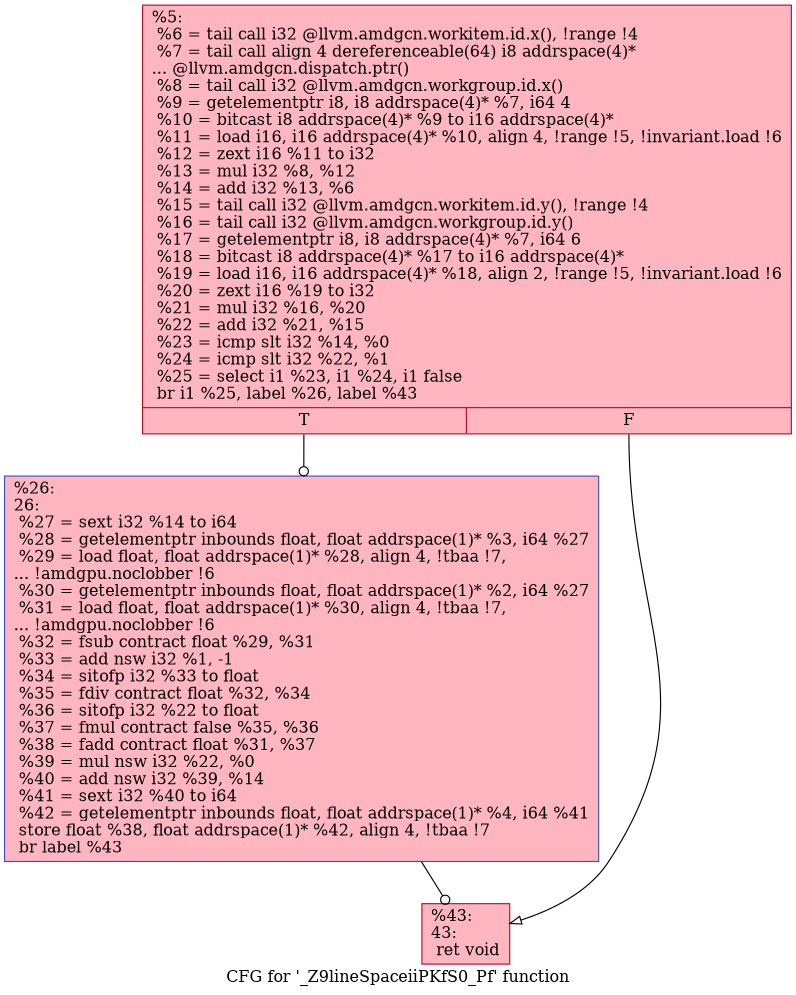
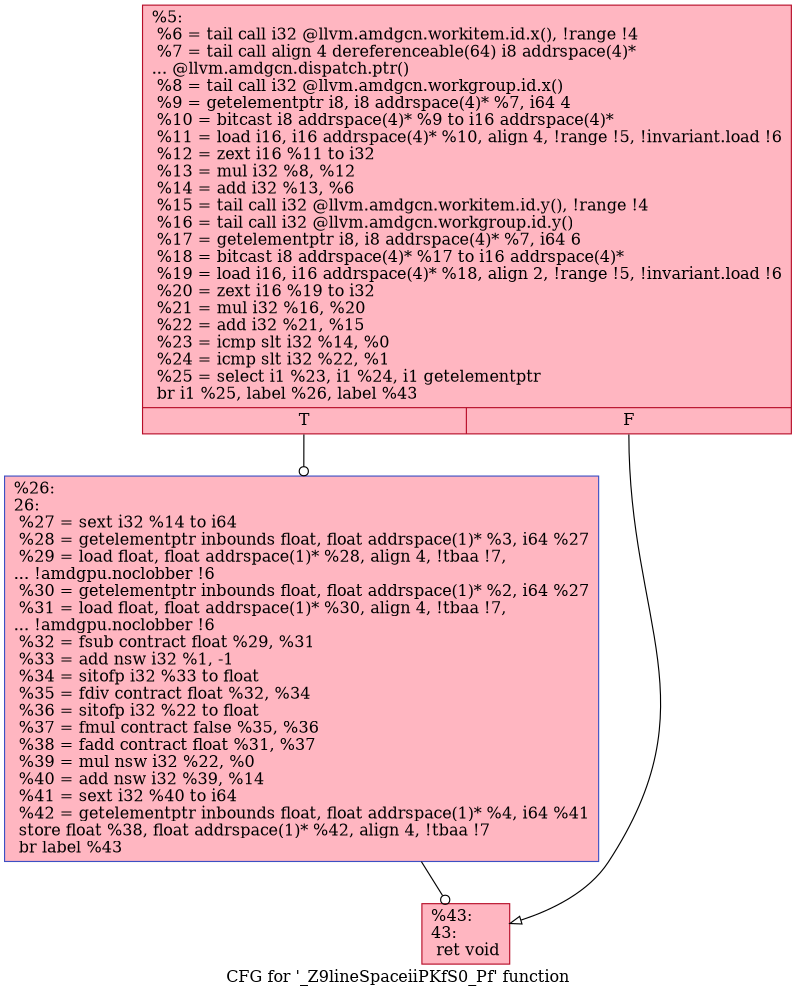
  digraph {
    label="CFG for '_Z9lineSpaceiiPKfS0_Pf' function"
    node [color="#b70d28ff" fillcolor=lightpink shape=record style=filled]
    edge [arrowhead=odot]
-   n1 [label="{%5:\l  %6 = tail call i32 @llvm.amdgcn.workitem.id.x(), !range !4\l  %7 = tail call align 4 dereferenceable(64) i8 addrspace(4)*\l... @llvm.amdgcn.dispatch.ptr()\l  %8 = tail call i32 @llvm.amdgcn.workgroup.id.x()\l  %9 = getelementptr i8, i8 addrspace(4)* %7, i64 4\l  %10 = bitcast i8 addrspace(4)* %9 to i16 addrspace(4)*\l  %11 = load i16, i16 addrspace(4)* %10, align 4, !range !5, !invariant.load !6\l  %12 = zext i16 %11 to i32\l  %13 = mul i32 %8, %12\l  %14 = add i32 %13, %6\l  %15 = tail call i32 @llvm.amdgcn.workitem.id.y(), !range !4\l  %16 = tail call i32 @llvm.amdgcn.workgroup.id.y()\l  %17 = getelementptr i8, i8 addrspace(4)* %7, i64 6\l  %18 = bitcast i8 addrspace(4)* %17 to i16 addrspace(4)*\l  %19 = load i16, i16 addrspace(4)* %18, align 2, !range !5, !invariant.load !6\l  %20 = zext i16 %19 to i32\l  %21 = mul i32 %16, %20\l  %22 = add i32 %21, %15\l  %23 = icmp slt i32 %14, %0\l  %24 = icmp slt i32 %22, %1\l  %25 = select i1 %23, i1 %24, i1 false\l  br i1 %25, label %26, label %43\l|{<s0>T|<s1>F}}"]
+   n1 [label="{%5:\l  %6 = tail call i32 @llvm.amdgcn.workitem.id.x(), !range !4\l  %7 = tail call align 4 dereferenceable(64) i8 addrspace(4)*\l... @llvm.amdgcn.dispatch.ptr()\l  %8 = tail call i32 @llvm.amdgcn.workgroup.id.x()\l  %9 = getelementptr i8, i8 addrspace(4)* %7, i64 4\l  %10 = bitcast i8 addrspace(4)* %9 to i16 addrspace(4)*\l  %11 = load i16, i16 addrspace(4)* %10, align 4, !range !5, !invariant.load !6\l  %12 = zext i16 %11 to i32\l  %13 = mul i32 %8, %12\l  %14 = add i32 %13, %6\l  %15 = tail call i32 @llvm.amdgcn.workitem.id.y(), !range !4\l  %16 = tail call i32 @llvm.amdgcn.workgroup.id.y()\l  %17 = getelementptr i8, i8 addrspace(4)* %7, i64 6\l  %18 = bitcast i8 addrspace(4)* %17 to i16 addrspace(4)*\l  %19 = load i16, i16 addrspace(4)* %18, align 2, !range !5, !invariant.load !6\l  %20 = zext i16 %19 to i32\l  %21 = mul i32 %16, %20\l  %22 = add i32 %21, %15\l  %23 = icmp slt i32 %14, %0\l  %24 = icmp slt i32 %22, %1\l  %25 = select i1 %23, i1 %24, i1 getelementptr\l  br i1 %25, label %26, label %43\l|{<s0>T|<s1>F}}"]
    n2 [color="#3d50c3ff" label="{%26:\l26:                                               \l  %27 = sext i32 %14 to i64\l  %28 = getelementptr inbounds float, float addrspace(1)* %3, i64 %27\l  %29 = load float, float addrspace(1)* %28, align 4, !tbaa !7,\l... !amdgpu.noclobber !6\l  %30 = getelementptr inbounds float, float addrspace(1)* %2, i64 %27\l  %31 = load float, float addrspace(1)* %30, align 4, !tbaa !7,\l... !amdgpu.noclobber !6\l  %32 = fsub contract float %29, %31\l  %33 = add nsw i32 %1, -1\l  %34 = sitofp i32 %33 to float\l  %35 = fdiv contract float %32, %34\l  %36 = sitofp i32 %22 to float\l  %37 = fmul contract false %35, %36\l  %38 = fadd contract float %31, %37\l  %39 = mul nsw i32 %22, %0\l  %40 = add nsw i32 %39, %14\l  %41 = sext i32 %40 to i64\l  %42 = getelementptr inbounds float, float addrspace(1)* %4, i64 %41\l  store float %38, float addrspace(1)* %42, align 4, !tbaa !7\l  br label %43\l}"]
    n3 [label="{%43:\l43:                                               \l  ret void\l}"]
    n1 -> n2 [tailport=s0]
    n1 -> n3 [arrowhead=onormal tailport=s1]
    n2 -> n3
  }
